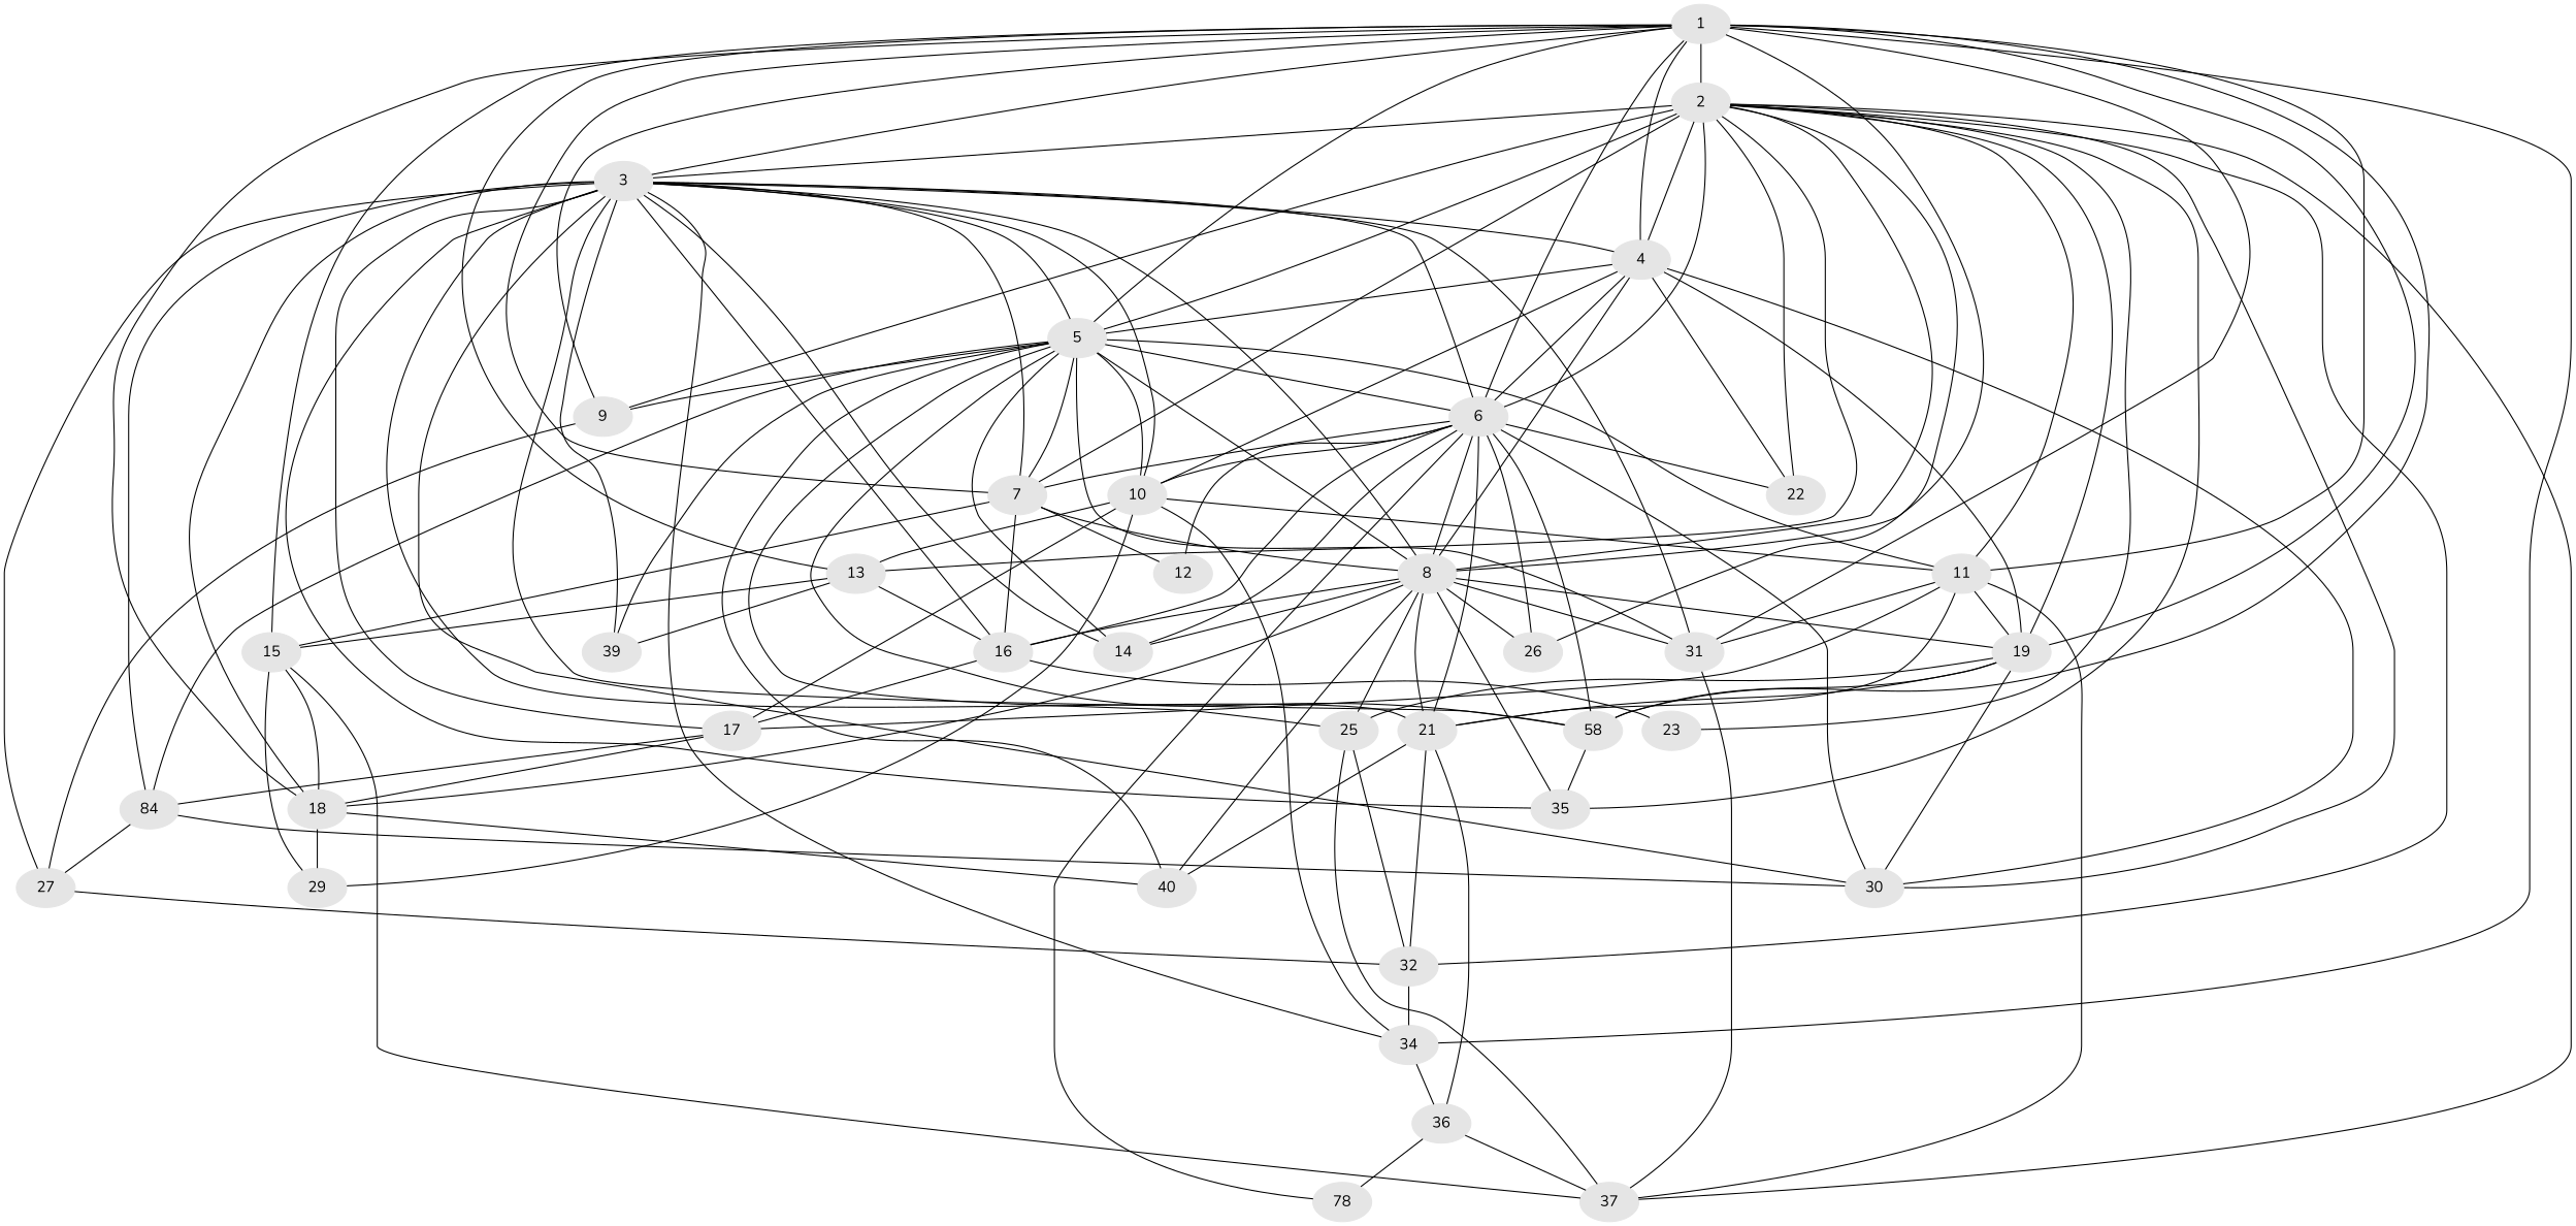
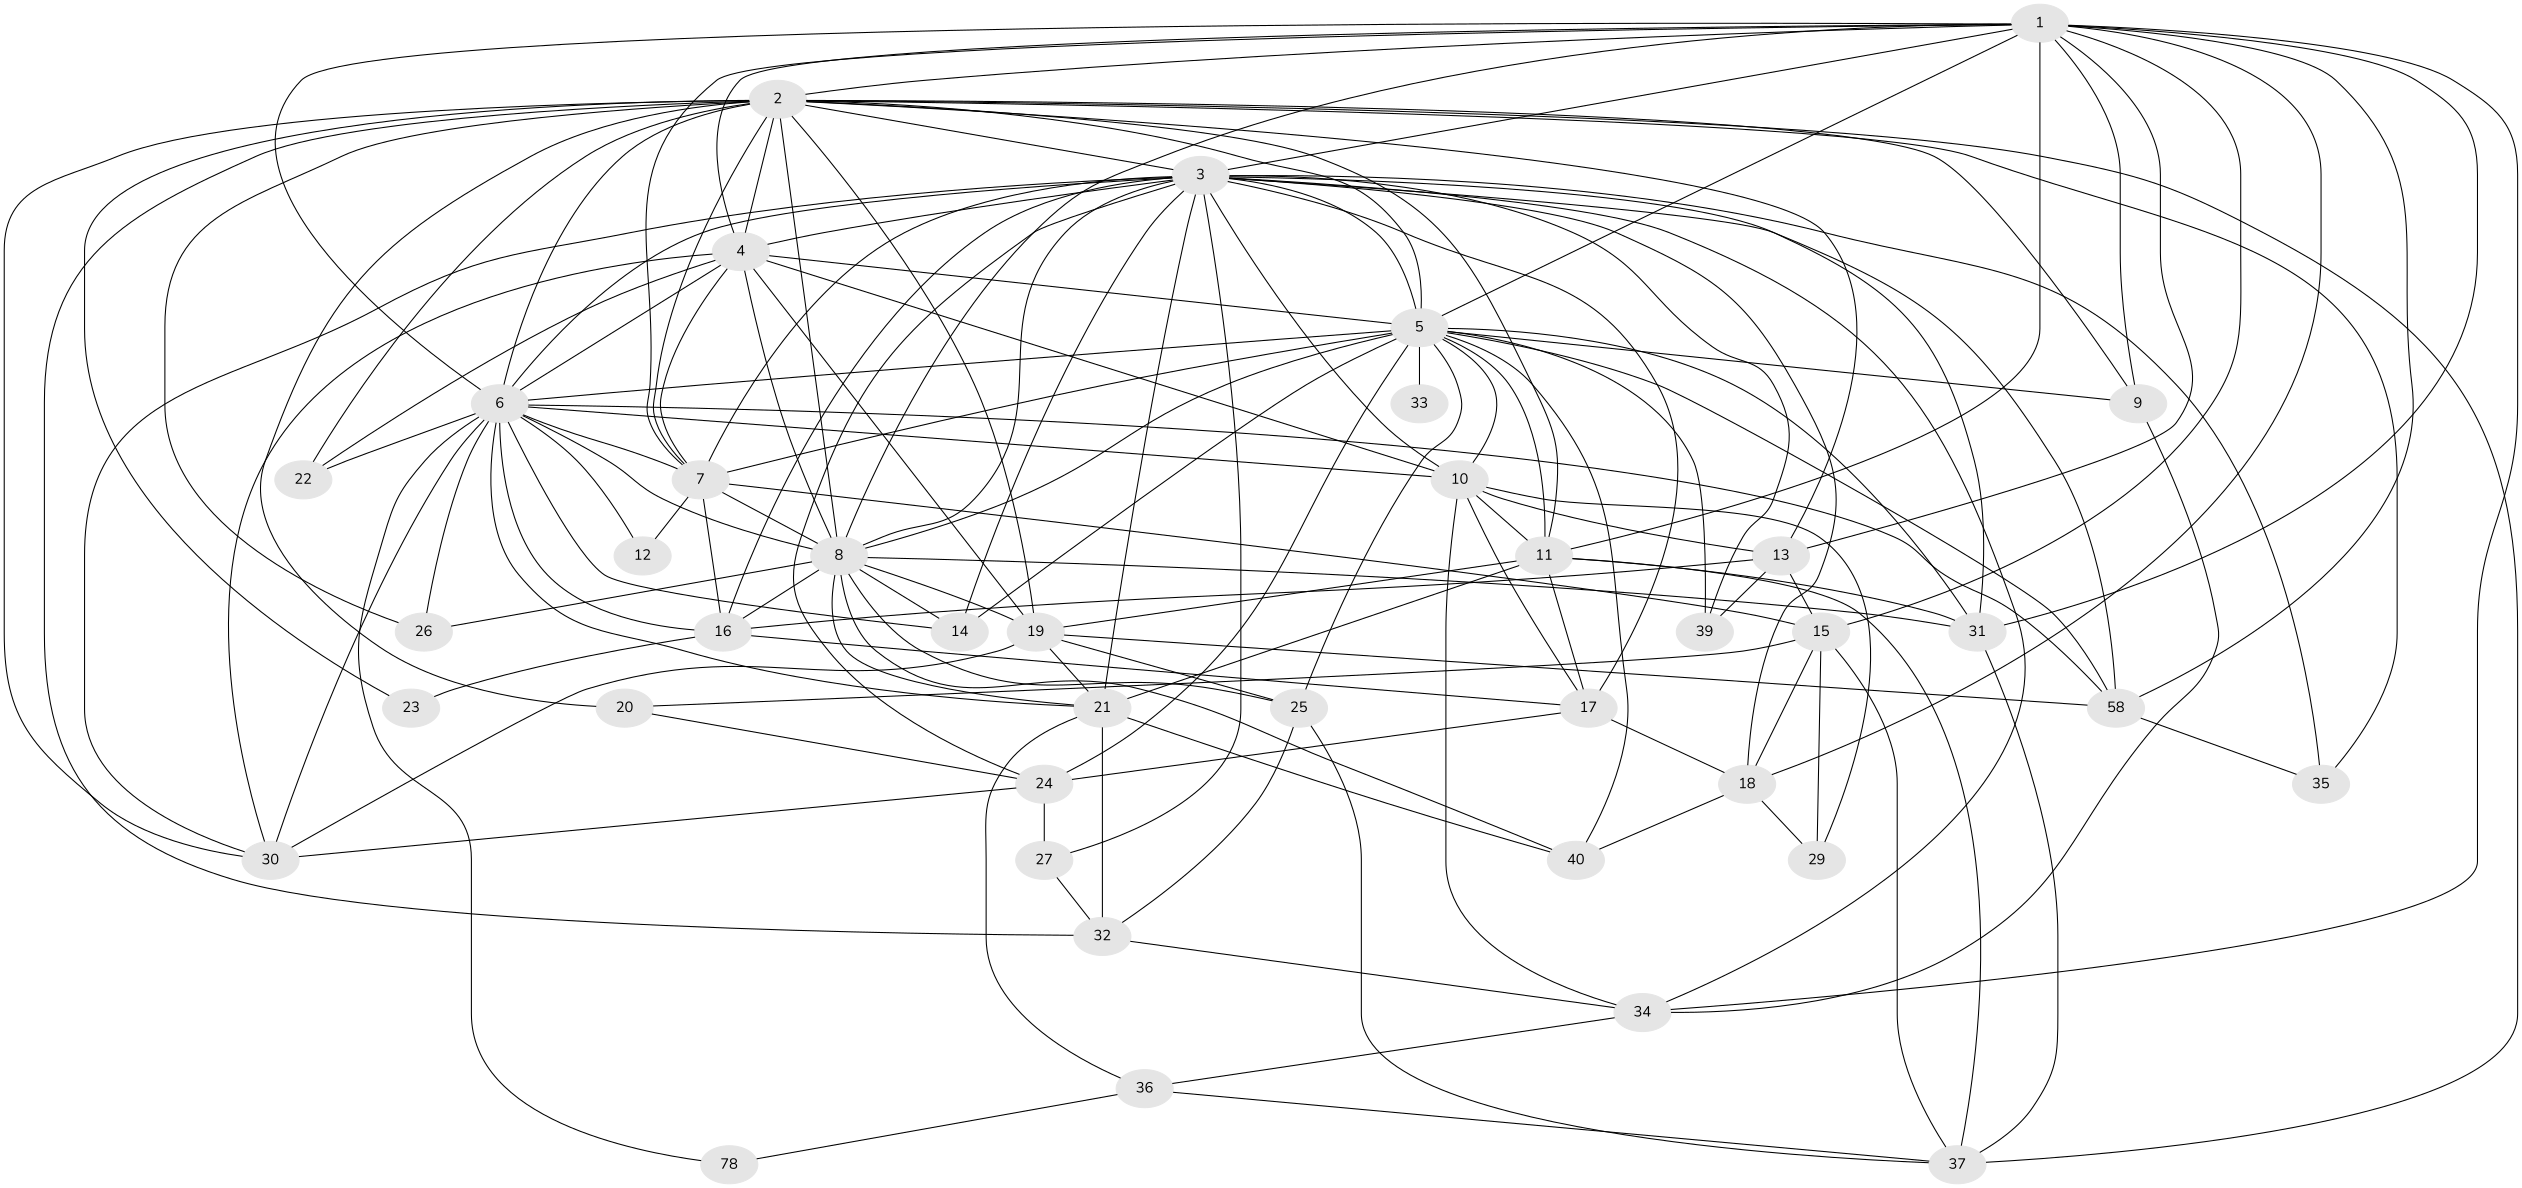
  graph {
    fontname=Nunito
    node [color=gray90 fontname=Nunito style=filled]
    edge [fontname=Nunito weight=1.0]
    1
    2
    3
    4
    5
    6
    7
    8
    9
    11
    13
    15
    18
    19
    n15 [label=58]
    31
    34
+   20
    22
    23
    26
    30
    32
    35
    37
    10
    14
    16
    17
    21
-   24 [label=84]
+   24
    27
    39
    25
+   33
    40
    12
    n38 [label=78]
    29
    36
    1 -- 2 [weight=2.0]
    1 -- 3
    1 -- 4
    1 -- 5 [weight=2.0]
    1 -- 6 [weight=3.0]
    1 -- 7
    1 -- 8
    1 -- 9
    1 -- 11 [weight=7.0]
    1 -- 13
    1 -- 15
    1 -- 18
-   1 -- 19
    1 -- n15
    1 -- 31
    1 -- 34
    2 -- 3 [weight=3.0]
    2 -- 4 [weight=3.0]
    2 -- 5 [weight=3.0]
    2 -- 6 [weight=4.0]
    2 -- 7 [weight=3.0]
    2 -- 8 [weight=3.0]
    2 -- 9
    2 -- 11
    2 -- 13
    2 -- 19
+   2 -- 20 [weight=2.0]
    2 -- 22
    2 -- 23
    2 -- 26
    2 -- 30
    2 -- 32
    2 -- 35
    2 -- 37
    3 -- 4
    3 -- 5 [weight=2.0]
    3 -- 6 [weight=2.0]
    3 -- 7
    3 -- 8
    3 -- 18
    3 -- n15
    3 -- 31
    3 -- 34
    3 -- 30
    3 -- 35
    3 -- 10
    3 -- 14
    3 -- 16
    3 -- 17 [weight=5.0]
    3 -- 21 [weight=2.0]
    3 -- 24 [weight=2.0]
    3 -- 27 [weight=2.0]
    3 -- 39
    4 -- 5
    4 -- 6 [weight=2.0]
+   4 -- 7
    4 -- 8
    4 -- 19 [weight=8.0]
    4 -- 22
    4 -- 30
    4 -- 10
    5 -- 6 [weight=3.0]
    5 -- 7 [weight=10.0]
    5 -- 8
    5 -- 9 [weight=2.0]
    5 -- 11 [weight=2.0]
    5 -- n15
    5 -- 31
    5 -- 10 [weight=2.0]
    5 -- 14
    5 -- 24
    5 -- 39
    5 -- 25
+   5 -- 33
    5 -- 40
    6 -- 7 [weight=2.0]
    6 -- 8 [weight=2.0]
    6 -- n15 [weight=4.0]
    6 -- 22
    6 -- 26
    6 -- 30
    6 -- 10
    6 -- 14 [weight=2.0]
    6 -- 16
    6 -- 21 [weight=2.0]
    6 -- 12
    6 -- n38
    7 -- 8
    7 -- 15 [weight=2.0]
    7 -- 16
    7 -- 12 [weight=2.0]
-   8 -- 18
    8 -- 19
    8 -- 31 [weight=2.0]
    8 -- 26
-   8 -- 35
    8 -- 14
    8 -- 16
    8 -- 21
    8 -- 25 [weight=4.0]
    8 -- 40
-   9 -- 27
+   9 -- 34
    11 -- 19
    11 -- 31
    11 -- 37
    11 -- 17
    11 -- 21
    13 -- 15
    13 -- 16
    13 -- 39
    15 -- 18
+   15 -- 20
    15 -- 37
    15 -- 29
    18 -- 40
    18 -- 29
    19 -- n15 [weight=2.0]
    19 -- 30
    19 -- 21
    19 -- 25
    n15 -- 35
    31 -- 37
    34 -- 36
+   20 -- 24
    32 -- 34
    10 -- 11 [weight=2.0]
    10 -- 13 [weight=2.0]
    10 -- 34
    10 -- 17
    10 -- 29
    16 -- 23
    16 -- 17
    17 -- 18
    17 -- 24
    21 -- 32 [weight=4.0]
    21 -- 40
    21 -- 36
    24 -- 30
    24 -- 27
    27 -- 32
    25 -- 32
    25 -- 37
    36 -- 37
    36 -- n38
  }
